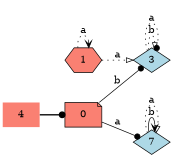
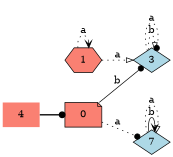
  digraph {
    rankdir=LR
    node [fillcolor=salmon shape=diamond style=filled]
    edge [arrowhead=dot style=dotted]
    n1 [label=0 shape=note]
    n2 [fillcolor=lightblue label=3]
    n3 [fillcolor=lightblue label=7]
    n4 [label=1 shape=hexagon]
    4 [shape=plaintext]
    n1 -> n2 [label=b style=solid]
-   n1 -> n3 [label=a style=solid]
+   n1 -> n3 [label=a]
    n2 -> n2 [arrowhead=onormal label=b]
    n2 -> n2 [label=a]
    n3 -> n3 [arrowhead=vee label=b style=solid]
    n3 -> n3 [arrowhead=onormal label=a]
    n4 -> n2 [arrowhead=onormal label=a]
    n4 -> n4 [arrowhead=vee label=a]
    4 -> n1 [style=bold]
  }
